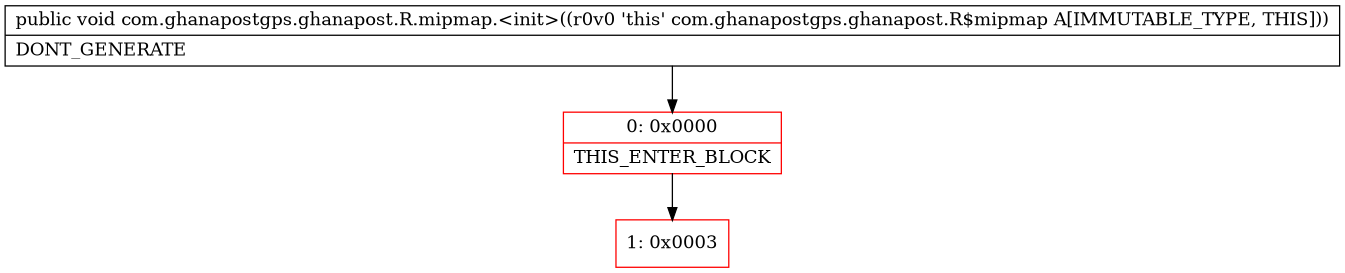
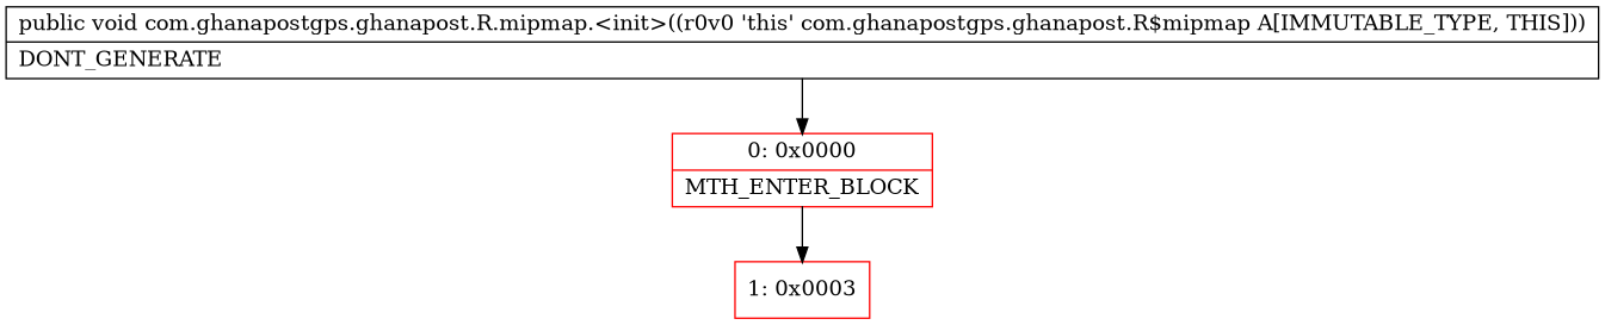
  digraph {
    node [color=red shape=record]
-   n1 [label="{0\:\ 0x0000|THIS_ENTER_BLOCK\l}"]
+   n1 [label="{0\:\ 0x0000|MTH_ENTER_BLOCK\l}"]
    n2 [label="{1\:\ 0x0003}"]
    n3 [label="{public void com.ghanapostgps.ghanapost.R.mipmap.\<init\>((r0v0 'this' com.ghanapostgps.ghanapost.R$mipmap A[IMMUTABLE_TYPE, THIS]))  | DONT_GENERATE\l}" color=""]
    subgraph cluster_1 {
      label="R(0)"
    }
    n1 -> n2
    n3 -> n1
  }
